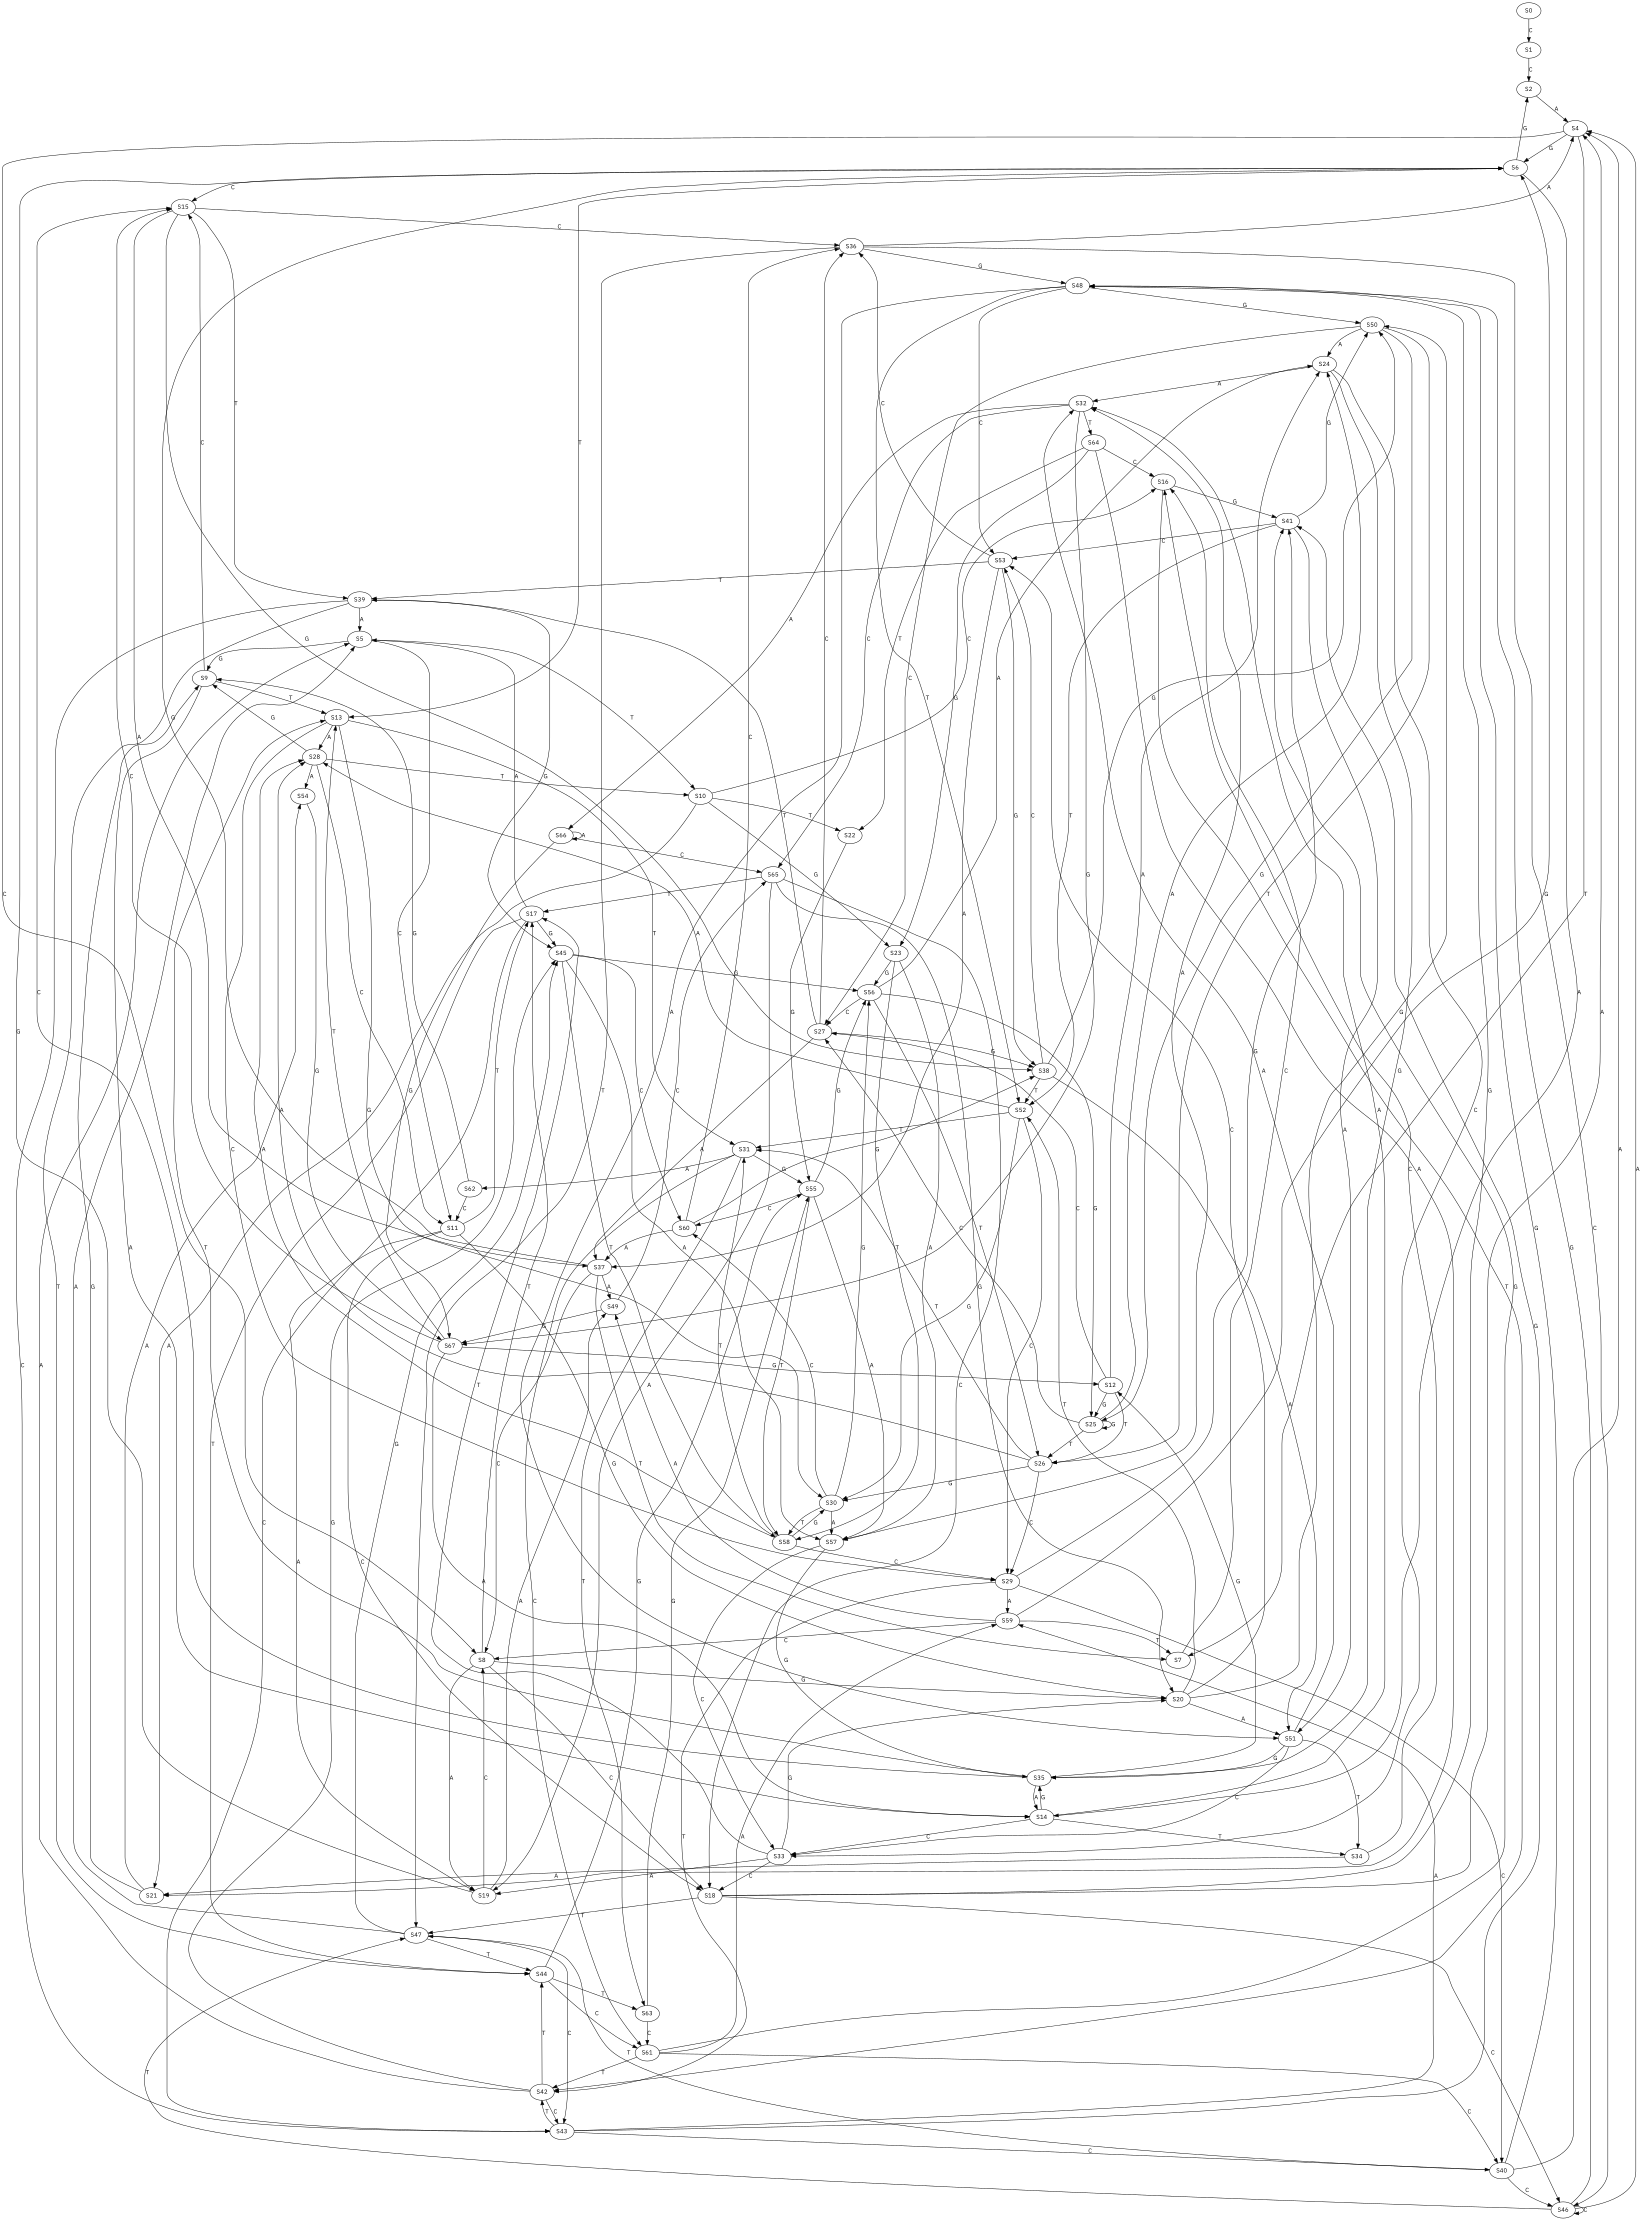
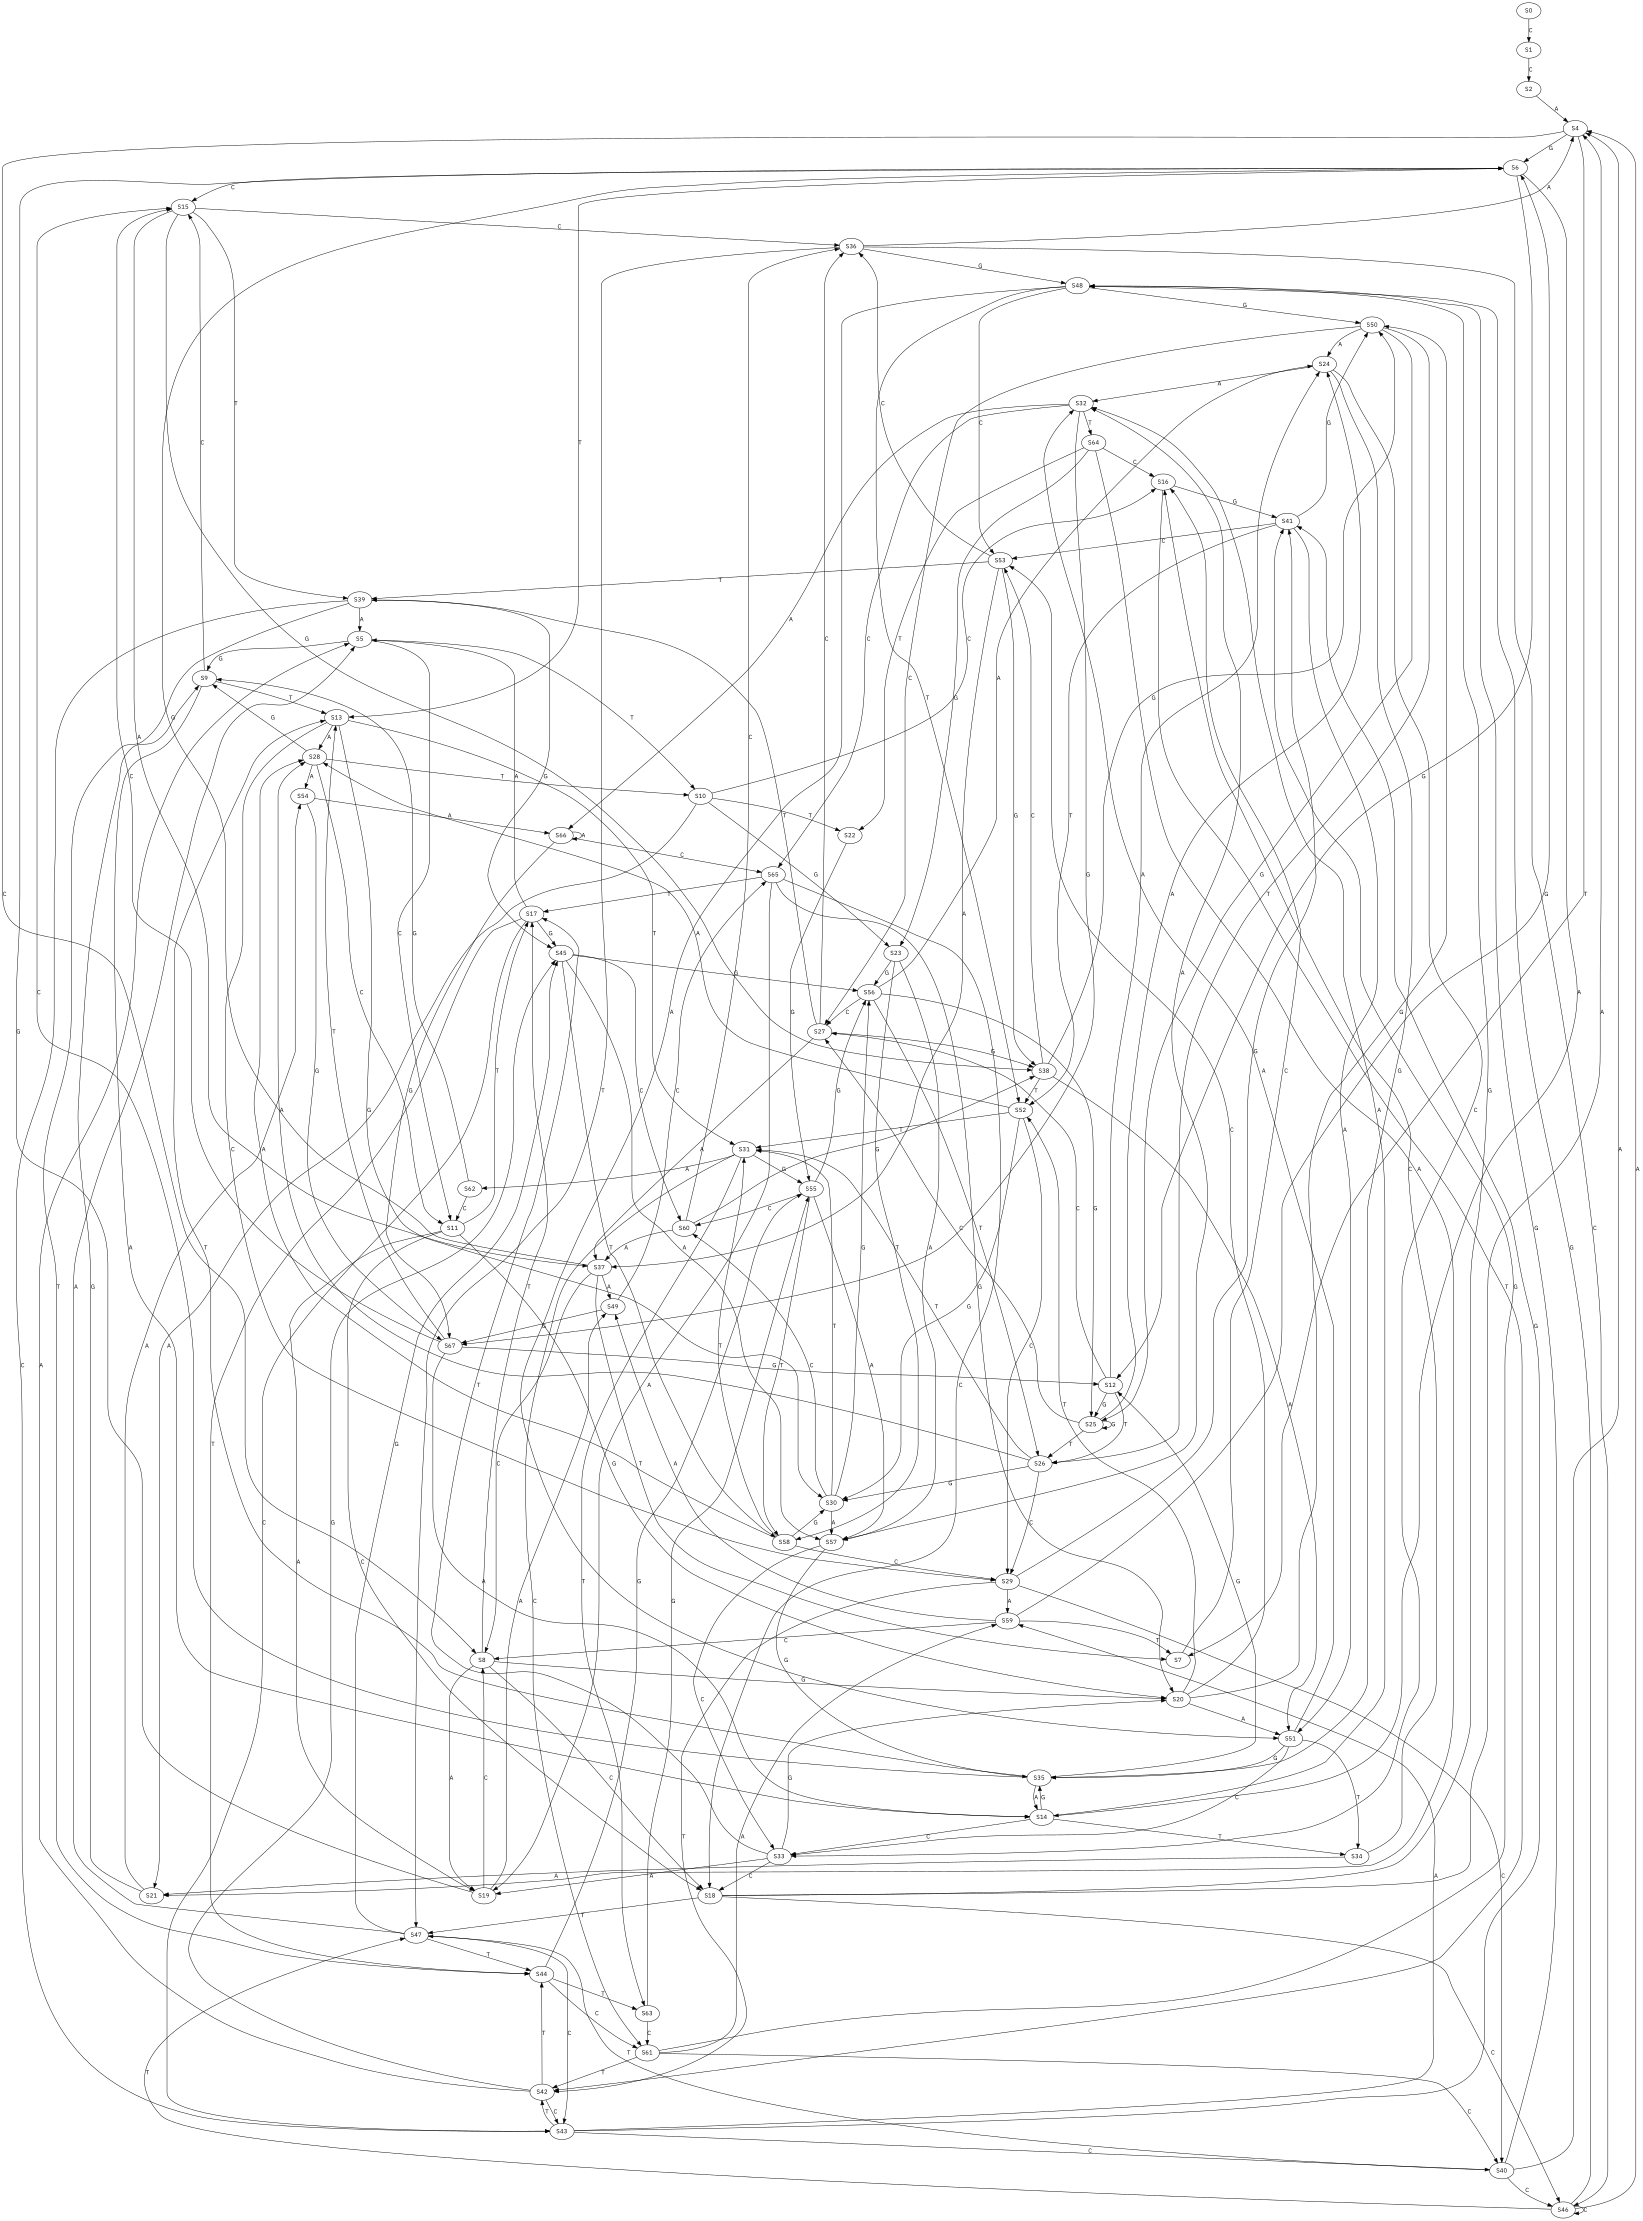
  strict digraph {
    fontname="IBM Plex Sans"
    node [fontname="IBM Plex Sans"]
    edge [fontname="IBM Plex Sans"]
    S0
    S1
    S2
    S4
    S6
    S7
    S8
    S5
    S9
    S10
    S11
    S12
    S13
    S14
    S15
    S16
    S17
    S18
    S19
    S20
    S21
    S22
    S23
    S24
    S25
    S26
    S27
    S28
    S29
    S30
    S31
    S32
    S33
    S34
    S35
    S36
    S37
    S38
    S39
    S41
    S42
    S43
    S44
    S45
    S46
    S47
    S48
    S49
    S50
    S51
    S52
    S53
    S54
    S55
    S56
    S57
    S58
    S40
    S59
    S60
    S61
    S62
    S63
    S64
    S65
    S66
    S67
    S0 -> S1 [label=C]
    S1 -> S2 [label=C]
    S2 -> S4 [label=A]
    S4 -> S6 [label=G]
    S4 -> S7 [label=T]
    S4 -> S8 [label=C]
-   S6 -> S2 [label=G]
+   S6 -> S12 [label=G]
    S6 -> S13 [label=T]
    S6 -> S14 [label=A]
    S6 -> S15 [label=C]
    S7 -> S16 [label=C]
    S8 -> S17 [label=T]
    S8 -> S18 [label=C]
    S8 -> S19 [label=A]
    S8 -> S20 [label=G]
    S5 -> S9 [label=G]
    S5 -> S10 [label=T]
    S5 -> S11 [label=C]
    S9 -> S13 [label=T]
    S9 -> S14 [label=A]
    S9 -> S15 [label=C]
    S10 -> S16 [label=C]
    S10 -> S21 [label=A]
    S10 -> S22 [label=T]
    S10 -> S23 [label=G]
    S11 -> S17 [label=T]
    S11 -> S18 [label=C]
    S11 -> S19 [label=A]
    S11 -> S20 [label=G]
    S12 -> S24 [label=A]
    S12 -> S25 [label=G]
    S12 -> S26 [label=T]
    S12 -> S27 [label=C]
    S13 -> S28 [label=A]
    S13 -> S29 [label=C]
    S13 -> S30 [label=G]
    S13 -> S31 [label=T]
    S14 -> S32 [label=A]
    S14 -> S33 [label=C]
    S14 -> S34 [label=T]
    S14 -> S35 [label=G]
    S15 -> S36 [label=C]
    S15 -> S37 [label=A]
    S15 -> S38 [label=G]
    S15 -> S39 [label=T]
    S16 -> S41 [label=G]
    S16 -> S42 [label=T]
    S17 -> S5 [label=A]
    S17 -> S43 [label=C]
    S17 -> S44 [label=T]
    S17 -> S45 [label=G]
    S18 -> S4 [label=A]
    S18 -> S46 [label=C]
    S18 -> S47 [label=T]
    S18 -> S48 [label=G]
    S19 -> S6 [label=G]
    S19 -> S8 [label=C]
    S19 -> S49 [label=A]
    S20 -> S50 [label=G]
    S20 -> S51 [label=A]
    S20 -> S52 [label=T]
    S20 -> S53 [label=C]
    S21 -> S9 [label=G]
    S21 -> S54 [label=A]
    S22 -> S55 [label=G]
    S23 -> S56 [label=G]
    S23 -> S57 [label=A]
    S23 -> S58 [label=T]
    S24 -> S32 [label=A]
    S24 -> S33 [label=C]
    S24 -> S35 [label=G]
    S25 -> S24 [label=A]
    S25 -> S25 [label=G]
    S25 -> S26 [label=T]
    S25 -> S27 [label=C]
    S26 -> S28 [label=A]
    S26 -> S29 [label=C]
    S26 -> S30 [label=G]
    S26 -> S31 [label=T]
    S27 -> S36 [label=C]
    S27 -> S37 [label=A]
    S27 -> S38 [label=G]
    S27 -> S39 [label=T]
    S28 -> S9 [label=G]
    S28 -> S10 [label=T]
    S28 -> S11 [label=C]
    S28 -> S54 [label=A]
    S29 -> S41 [label=G]
    S29 -> S42 [label=T]
    S29 -> S40 [label=C]
    S29 -> S59 [label=A]
    S30 -> S56 [label=G]
    S30 -> S57 [label=A]
-   S30 -> S58 [label=T]
+   S30 -> S31 [label=T]
    S30 -> S60 [label=C]
    S31 -> S55 [label=G]
    S31 -> S61 [label=C]
    S31 -> S62 [label=A]
    S31 -> S63 [label=T]
    S32 -> S64 [label=T]
    S32 -> S65 [label=C]
    S32 -> S66 [label=A]
    S32 -> S67 [label=G]
    S33 -> S17 [label=T]
    S33 -> S18 [label=C]
    S33 -> S19 [label=A]
    S33 -> S20 [label=G]
    S34 -> S16 [label=C]
    S34 -> S21 [label=A]
    S35 -> S12 [label=G]
    S35 -> S13 [label=T]
    S35 -> S14 [label=A]
    S35 -> S15 [label=C]
    S36 -> S4 [label=A]
    S36 -> S46 [label=C]
    S36 -> S47 [label=T]
    S36 -> S48 [label=G]
    S37 -> S6 [label=G]
    S37 -> S7 [label=T]
    S37 -> S8 [label=C]
    S37 -> S49 [label=A]
    S38 -> S50 [label=G]
    S38 -> S51 [label=A]
    S38 -> S52 [label=T]
    S38 -> S53 [label=C]
    S39 -> S5 [label=A]
    S39 -> S43 [label=C]
    S39 -> S44 [label=T]
    S39 -> S45 [label=G]
    S41 -> S50 [label=G]
    S41 -> S51 [label=A]
    S41 -> S52 [label=T]
    S41 -> S53 [label=C]
    S42 -> S5 [label=A]
    S42 -> S43 [label=C]
    S42 -> S44 [label=T]
    S42 -> S45 [label=G]
    S43 -> S41 [label=G]
    S43 -> S42 [label=T]
    S43 -> S40 [label=C]
    S43 -> S59 [label=A]
    S44 -> S55 [label=G]
    S44 -> S61 [label=C]
    S44 -> S63 [label=T]
    S45 -> S56 [label=G]
    S45 -> S57 [label=A]
    S45 -> S58 [label=T]
    S45 -> S60 [label=C]
    S46 -> S4 [label=A]
    S46 -> S46 [label=C]
    S46 -> S47 [label=T]
    S46 -> S48 [label=G]
    S47 -> S5 [label=A]
    S47 -> S43 [label=C]
    S47 -> S44 [label=T]
    S47 -> S45 [label=G]
    S48 -> S50 [label=G]
    S48 -> S51 [label=A]
    S48 -> S52 [label=T]
    S48 -> S53 [label=C]
    S49 -> S65 [label=C]
    S49 -> S67 [label=G]
    S50 -> S24 [label=A]
    S50 -> S25 [label=G]
    S50 -> S26 [label=T]
    S50 -> S27 [label=C]
    S51 -> S32 [label=A]
    S51 -> S33 [label=C]
    S51 -> S34 [label=T]
    S51 -> S35 [label=G]
    S52 -> S28 [label=A]
    S52 -> S29 [label=C]
    S52 -> S30 [label=G]
    S52 -> S31 [label=T]
    S53 -> S36 [label=C]
    S53 -> S37 [label=A]
    S53 -> S38 [label=G]
    S53 -> S39 [label=T]
+   S54 -> S66 [label=A]
    S54 -> S67 [label=G]
    S55 -> S56 [label=G]
    S55 -> S57 [label=A]
    S55 -> S58 [label=T]
    S55 -> S60 [label=C]
    S56 -> S24 [label=A]
    S56 -> S25 [label=G]
    S56 -> S26 [label=T]
    S56 -> S27 [label=C]
    S57 -> S32 [label=A]
    S57 -> S33 [label=C]
    S57 -> S35 [label=G]
    S58 -> S28 [label=A]
    S58 -> S29 [label=C]
    S58 -> S30 [label=G]
    S58 -> S31 [label=T]
    S40 -> S4 [label=A]
    S40 -> S46 [label=C]
    S40 -> S47 [label=T]
    S40 -> S48 [label=G]
    S59 -> S6 [label=G]
    S59 -> S7 [label=T]
    S59 -> S8 [label=C]
    S59 -> S49 [label=A]
    S60 -> S36 [label=C]
    S60 -> S37 [label=A]
    S60 -> S38 [label=G]
    S61 -> S41 [label=G]
    S61 -> S42 [label=T]
    S61 -> S40 [label=C]
    S61 -> S59 [label=A]
    S62 -> S9 [label=G]
    S62 -> S11 [label=C]
    S63 -> S55 [label=G]
    S63 -> S61 [label=C]
    S64 -> S16 [label=C]
    S64 -> S21 [label=A]
    S64 -> S22 [label=T]
    S64 -> S23 [label=G]
    S65 -> S17 [label=T]
    S65 -> S18 [label=C]
    S65 -> S19 [label=A]
    S65 -> S20 [label=G]
    S66 -> S65 [label=C]
    S66 -> S66 [label=A]
    S66 -> S67 [label=G]
    S67 -> S12 [label=G]
    S67 -> S13 [label=T]
    S67 -> S14 [label=A]
    S67 -> S15 [label=C]
  }
